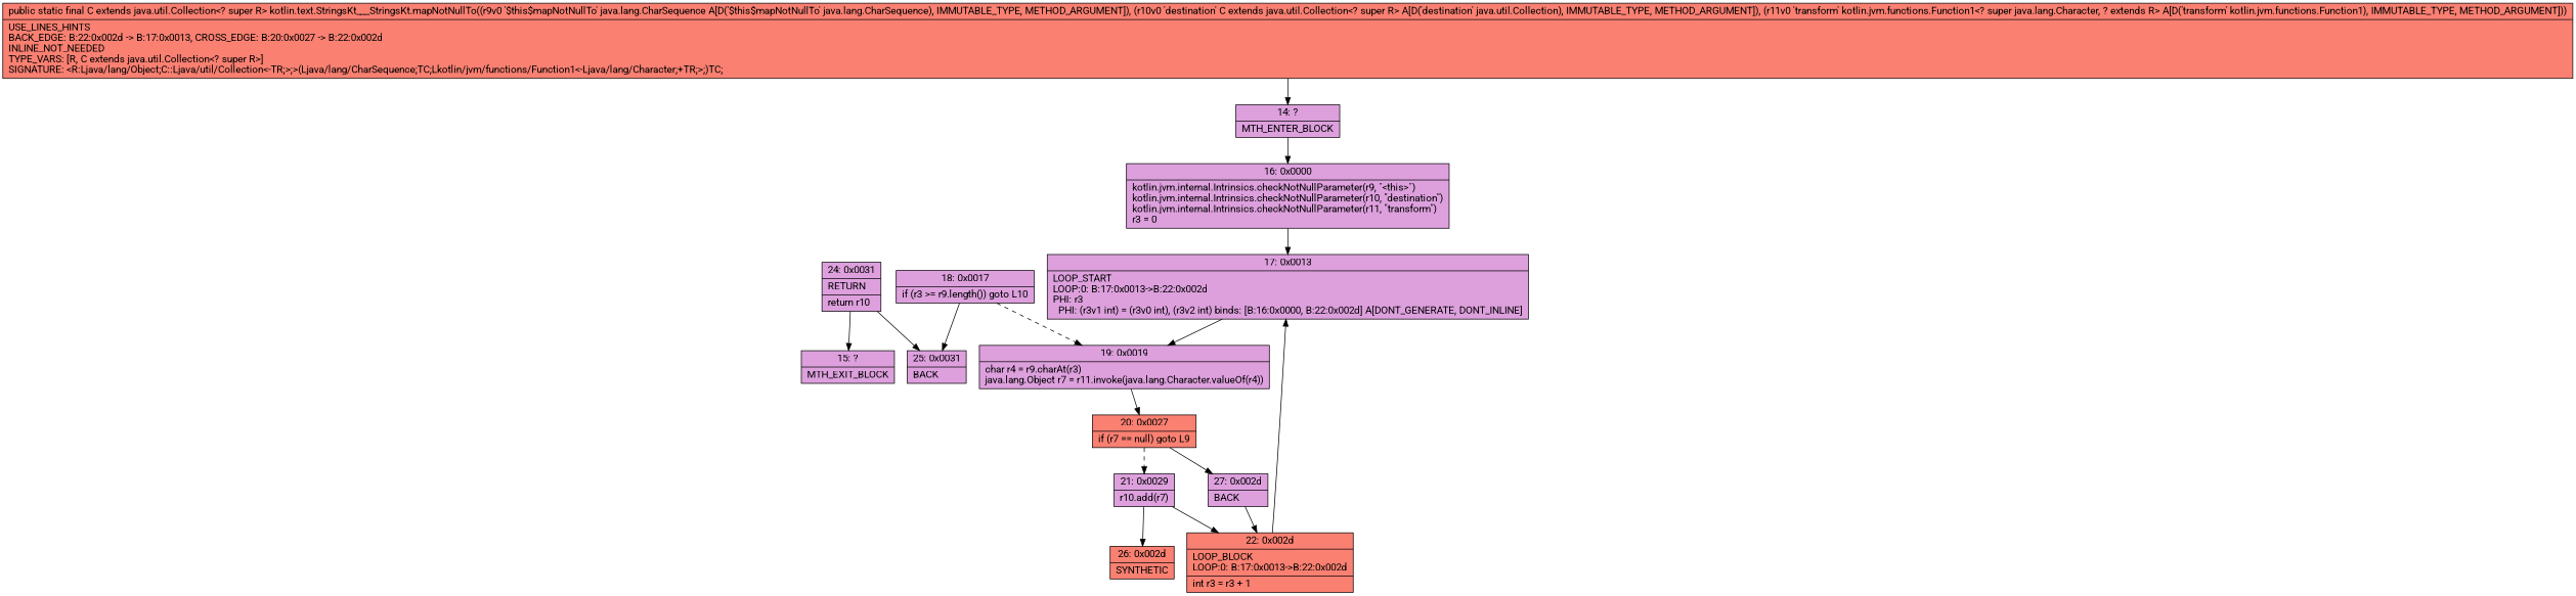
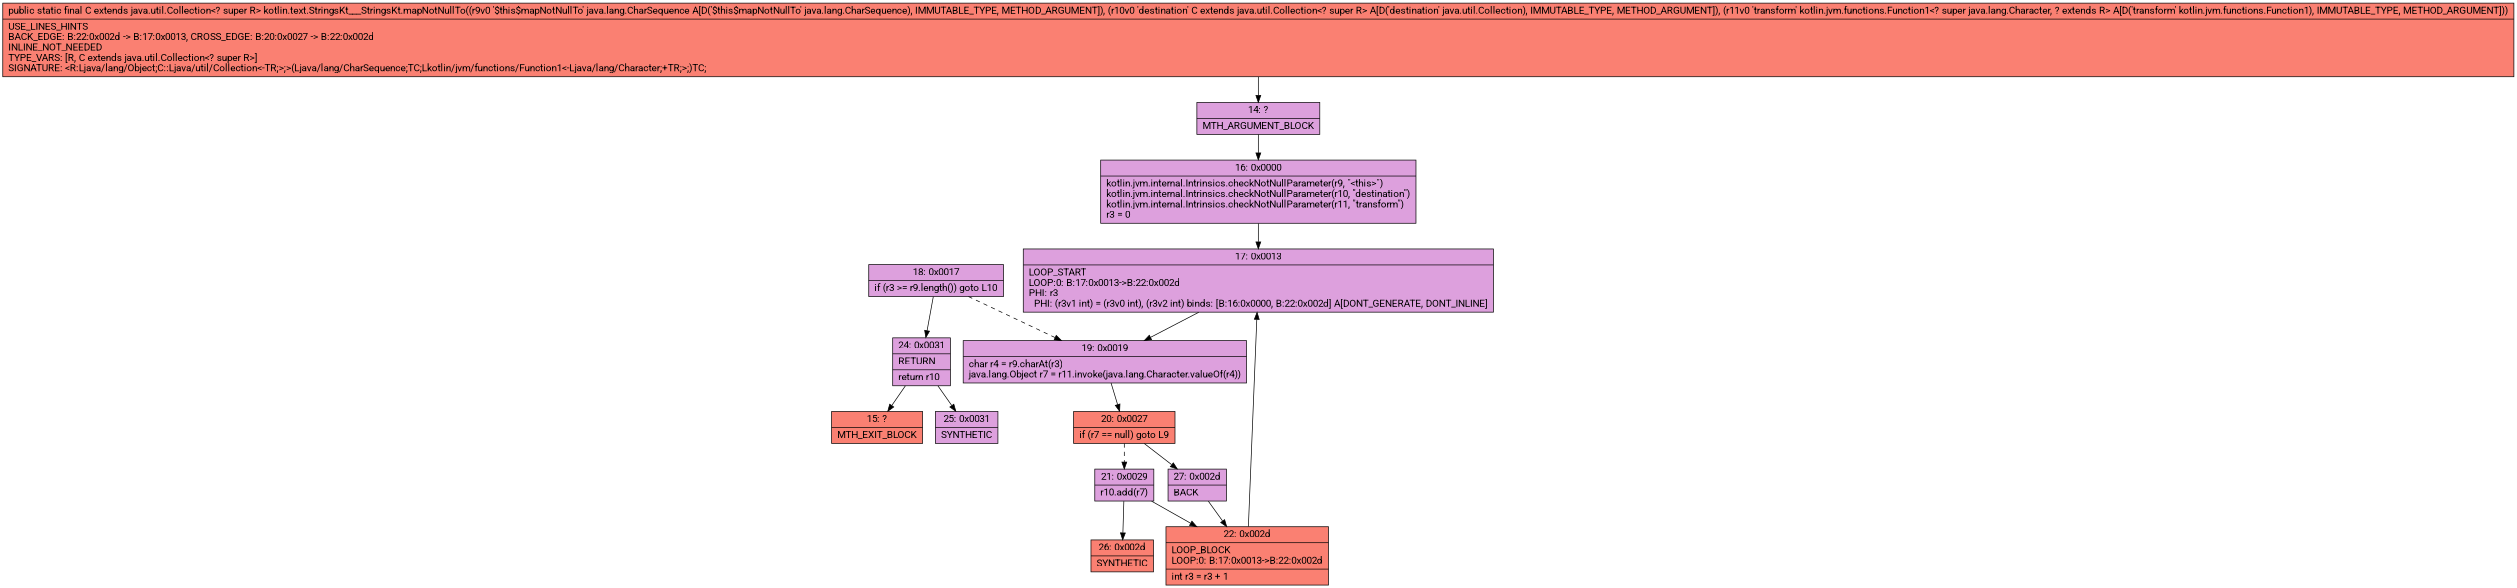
  digraph {
    fontname=Roboto
    node [fillcolor=plum fontname=Roboto shape=record style=filled]
    edge [fontname=Roboto]
-   n1 [label="{14\:\ ?|MTH_ENTER_BLOCK\l}"]
+   n1 [label="{14\:\ ?|MTH_ARGUMENT_BLOCK\l}"]
    n2 [label="{16\:\ 0x0000|kotlin.jvm.internal.Intrinsics.checkNotNullParameter(r9, \"\<this\>\")\lkotlin.jvm.internal.Intrinsics.checkNotNullParameter(r10, \"destination\")\lkotlin.jvm.internal.Intrinsics.checkNotNullParameter(r11, \"transform\")\lr3 = 0\l}"]
    n3 [label="{17\:\ 0x0013|LOOP_START\lLOOP:0: B:17:0x0013\-\>B:22:0x002d\lPHI: r3 \l  PHI: (r3v1 int) = (r3v0 int), (r3v2 int) binds: [B:16:0x0000, B:22:0x002d] A[DONT_GENERATE, DONT_INLINE]\l}"]
    n4 [label="{19\:\ 0x0019|char r4 = r9.charAt(r3)\ljava.lang.Object r7 = r11.invoke(java.lang.Character.valueOf(r4))\l}"]
    n5 [label="{18\:\ 0x0017|if (r3 \>= r9.length()) goto L10\l}"]
-   n6 [label="{25\:\ 0x0031|BACK\l}"]
+   n6 [label="{25\:\ 0x0031|SYNTHETIC\l}"]
    n7 [fillcolor=salmon label="{20\:\ 0x0027|if (r7 == null) goto L9\l}"]
    n8 [label="{21\:\ 0x0029|r10.add(r7)\l}"]
    n9 [label="{27\:\ 0x002d|BACK\l}"]
    n10 [fillcolor=salmon label="{26\:\ 0x002d|SYNTHETIC\l}"]
    n11 [fillcolor=salmon label="{22\:\ 0x002d|LOOP_BLOCK\lLOOP:0: B:17:0x0013\-\>B:22:0x002d\l|int r3 = r3 + 1\l}"]
    n12 [label="{24\:\ 0x0031|RETURN\l|return r10\l}"]
-   n13 [label="{15\:\ ?|MTH_EXIT_BLOCK\l}"]
+   n13 [fillcolor=salmon label="{15\:\ ?|MTH_EXIT_BLOCK\l}"]
    n14 [fillcolor=salmon label="{public static final C extends java.util.Collection\<? super R\> kotlin.text.StringsKt___StringsKt.mapNotNullTo((r9v0 '$this$mapNotNullTo' java.lang.CharSequence A[D('$this$mapNotNullTo' java.lang.CharSequence), IMMUTABLE_TYPE, METHOD_ARGUMENT]), (r10v0 'destination' C extends java.util.Collection\<? super R\> A[D('destination' java.util.Collection), IMMUTABLE_TYPE, METHOD_ARGUMENT]), (r11v0 'transform' kotlin.jvm.functions.Function1\<? super java.lang.Character, ? extends R\> A[D('transform' kotlin.jvm.functions.Function1), IMMUTABLE_TYPE, METHOD_ARGUMENT]))  | USE_LINES_HINTS\lBACK_EDGE: B:22:0x002d \-\> B:17:0x0013, CROSS_EDGE: B:20:0x0027 \-\> B:22:0x002d\lINLINE_NOT_NEEDED\lTYPE_VARS: [R, C extends java.util.Collection\<? super R\>]\lSIGNATURE: \<R:Ljava\/lang\/Object;C::Ljava\/util\/Collection\<\-TR;\>;\>(Ljava\/lang\/CharSequence;TC;Lkotlin\/jvm\/functions\/Function1\<\-Ljava\/lang\/Character;+TR;\>;)TC;\l}"]
    n1 -> n2
    n2 -> n3
    n3 -> n4
    n4 -> n7
    n5 -> n4 [style=dashed]
-   n5 -> n6
+   n5 -> n12
    n7 -> n8 [style=dashed]
    n7 -> n9
    n8 -> n10
    n8 -> n11
    n9 -> n11
    n11 -> n3
    n12 -> n6
    n12 -> n13
    n14 -> n1
  }
